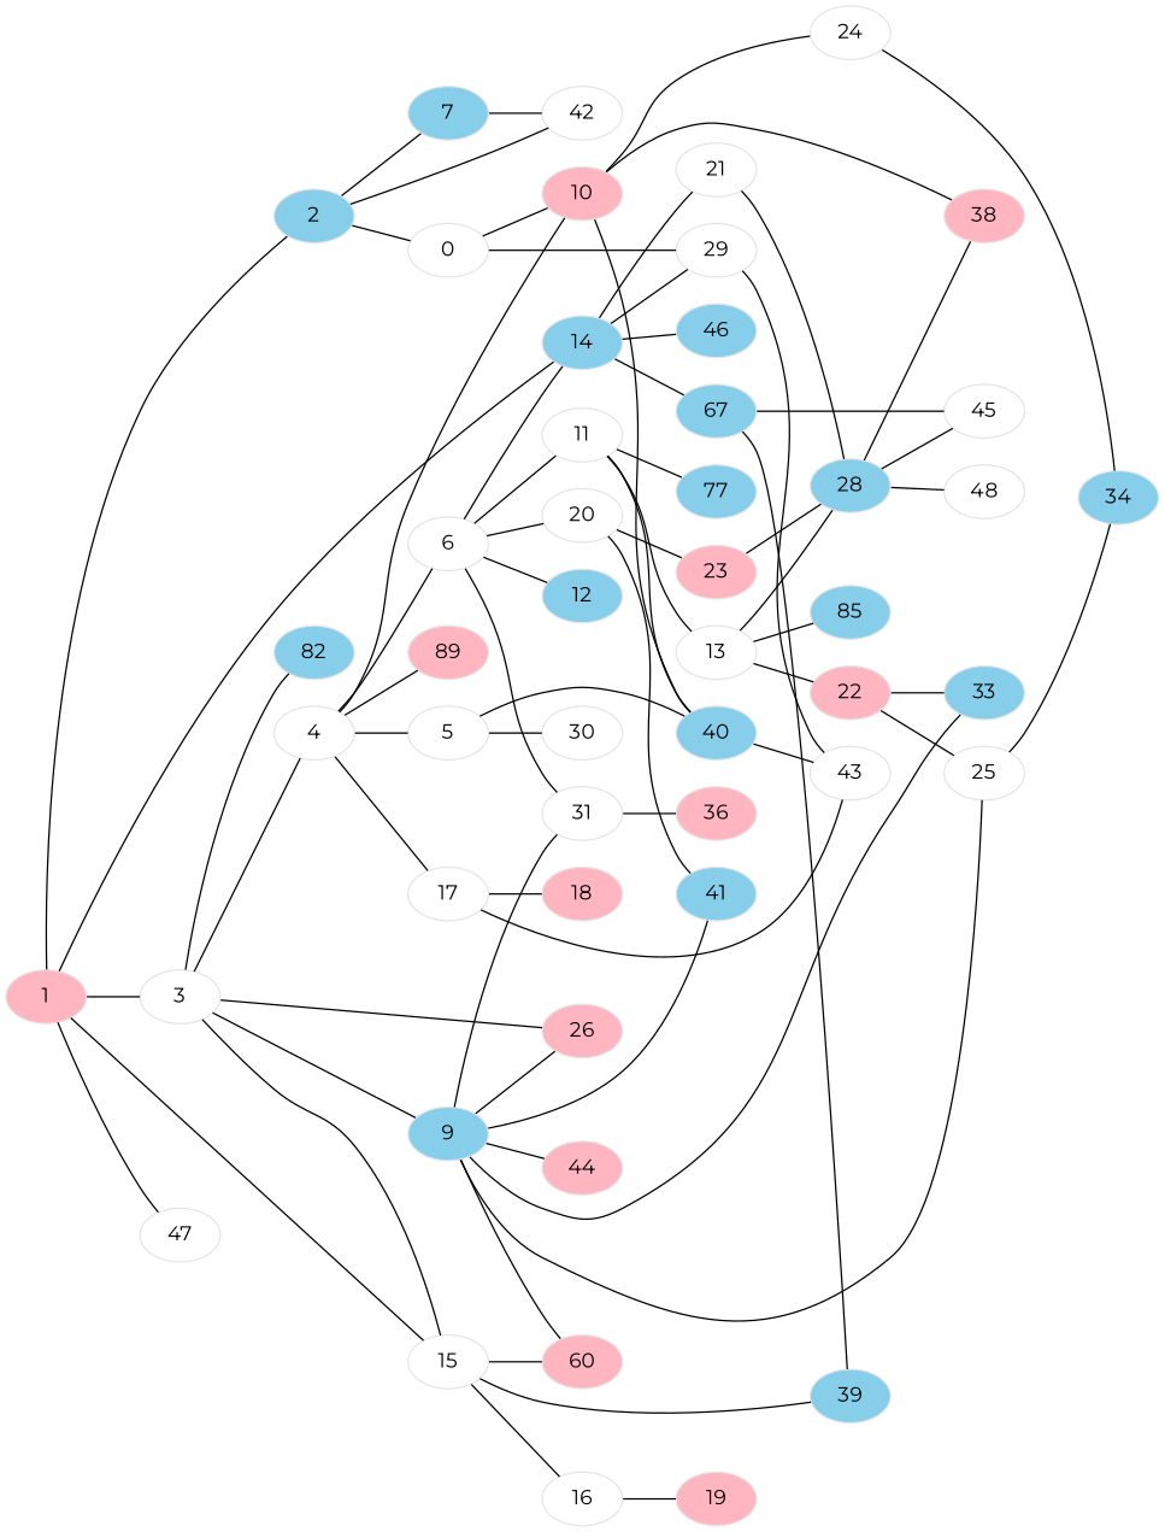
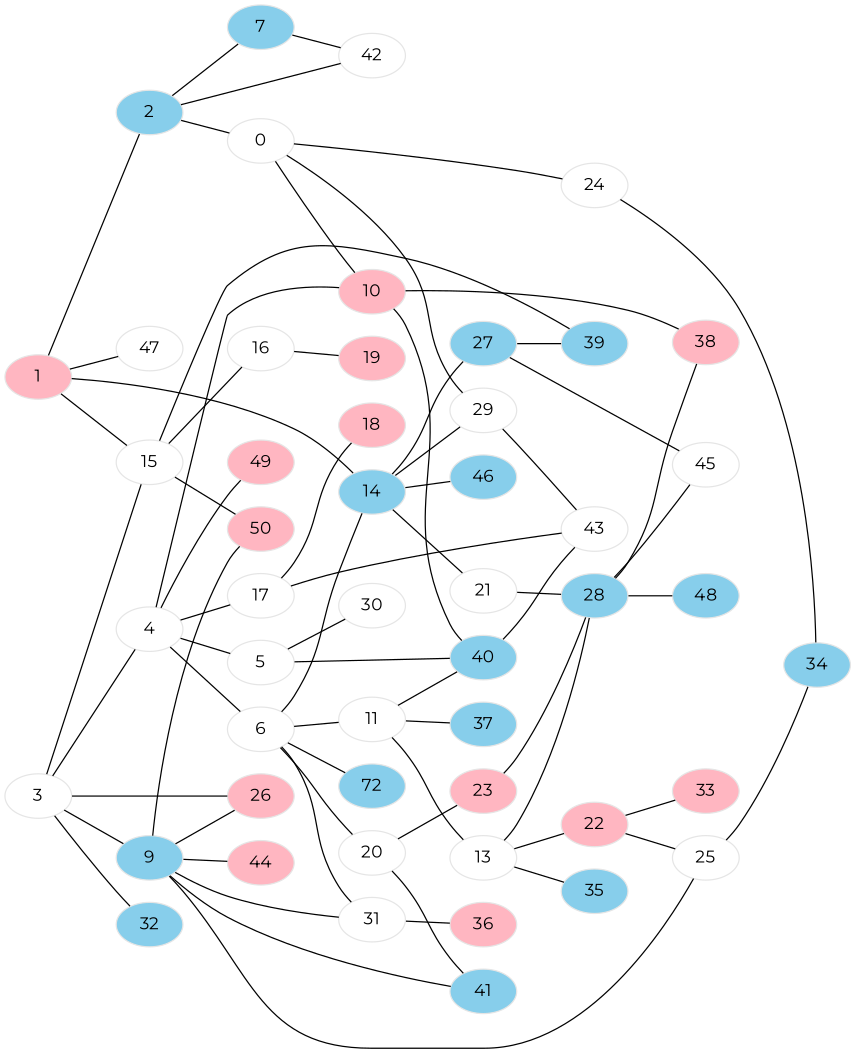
  graph {
    fontname=Montserrat
    rankdir=LR
    node [color=gray90 fillcolor=white fontname=Montserrat style=filled]
    edge [fontname=Montserrat]
    1 [fillcolor=lightpink]
    2 [fillcolor=skyblue]
    3
    14 [fillcolor=skyblue]
    15
    47
    7 [fillcolor=skyblue]
    n8 [label=0]
    42
    4
    9 [fillcolor=skyblue]
    26 [fillcolor=lightpink]
-   32 [fillcolor=skyblue label=82]
+   32 [fillcolor=skyblue]
    29
    21
-   27 [fillcolor=skyblue label=67]
+   27 [fillcolor=skyblue]
    46 [fillcolor=skyblue]
-   50 [fillcolor=lightpink label=60]
+   50 [fillcolor=lightpink]
    16
    39 [fillcolor=skyblue]
    10 [fillcolor=lightpink]
    5
    6
    17
-   49 [fillcolor=lightpink label=89]
+   49 [fillcolor=lightpink]
    31
    25
-   33 [fillcolor=skyblue]
+   33 [fillcolor=lightpink]
    41 [fillcolor=skyblue]
    44 [fillcolor=lightpink]
    30
    40 [fillcolor=skyblue]
    11
-   12 [fillcolor=skyblue]
+   12 [fillcolor=skyblue label=72]
    20
    24
    38 [fillcolor=lightpink]
    18 [fillcolor=lightpink]
    43
    19 [fillcolor=lightpink]
    13
-   37 [fillcolor=skyblue label=77]
+   37 [fillcolor=skyblue]
    23 [fillcolor=lightpink]
    36 [fillcolor=lightpink]
    34 [fillcolor=skyblue]
    22 [fillcolor=lightpink]
    28 [fillcolor=skyblue]
-   35 [fillcolor=skyblue label=85]
+   35 [fillcolor=skyblue]
    45
-   48
+   48 [fillcolor=skyblue]
    1 -- 2
-   1 -- 3
    1 -- 14
    1 -- 15
    1 -- 47
    2 -- 7
    2 -- n8
    2 -- 42
    3 -- 15
    3 -- 4
    3 -- 9
    3 -- 26
    3 -- 32
    14 -- 29
    14 -- 21
    14 -- 27
    14 -- 46
    15 -- 50
    15 -- 16
    15 -- 39
    7 -- 42
    n8 -- 29
    n8 -- 10
    4 -- 10
    4 -- 5
    4 -- 6
    4 -- 17
    4 -- 49
    9 -- 26
    9 -- 50
    9 -- 31
    9 -- 25
-   9 -- 33
    9 -- 41
    9 -- 44
    29 -- 43
    21 -- 28
    27 -- 39
    27 -- 45
    16 -- 19
    10 -- 40
-   10 -- 24
+   n8 -- 24
    10 -- 38
    5 -- 30
    5 -- 40
    6 -- 14
    6 -- 31
    6 -- 11
    6 -- 12
    6 -- 20
    17 -- 18
    17 -- 43
    31 -- 36
    25 -- 34
    40 -- 43
    11 -- 40
    11 -- 13
    11 -- 37
    20 -- 41
    20 -- 23
    24 -- 34
    13 -- 22
    13 -- 28
    13 -- 35
    23 -- 28
    22 -- 25
    22 -- 33
    28 -- 38
    28 -- 45
    28 -- 48
  }
